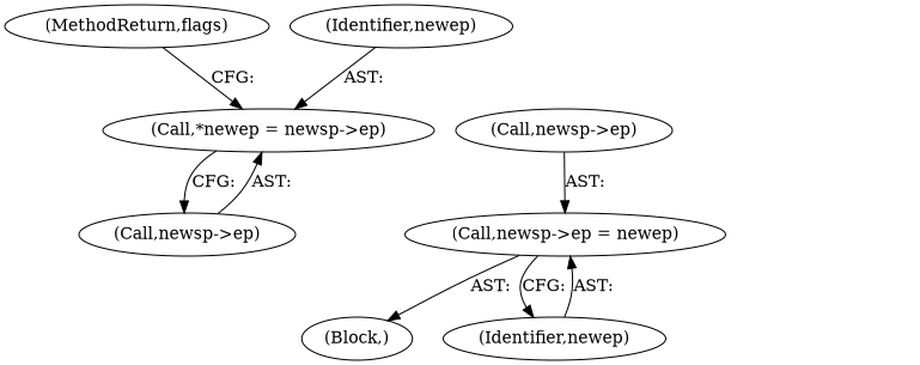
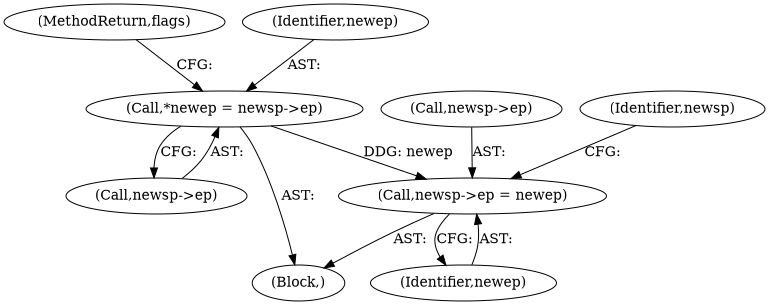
  digraph {
    n1 [label="(Call,newsp->ep = newep)"]
    n2 [label="(Block,)"]
    n3 [label="(Identifier,newep)"]
    n4 [label="(Call,*newep = newsp->ep)"]
    n5 [label="(Call,newsp->ep)"]
    n6 [label="(Call,newsp->ep)"]
    n7 [label="(MethodReturn,flags)"]
+   n8 [label="(Identifier,newsp)"]
    n9 [label="(Identifier,newep)"]
    n1 -> n2 [label="AST: "]
    n1 -> n3 [label="CFG: "]
    n3 -> n1 [label="AST: "]
+   n4 -> n1 [label="DDG: newep"]
+   n4 -> n2 [label="AST: "]
    n4 -> n5 [label="CFG: "]
    n5 -> n4 [label="AST: "]
    n6 -> n1 [label="AST: "]
    n7 -> n4 [label="CFG: "]
+   n8 -> n1 [label="CFG: "]
    n9 -> n4 [label="AST: "]
  }
